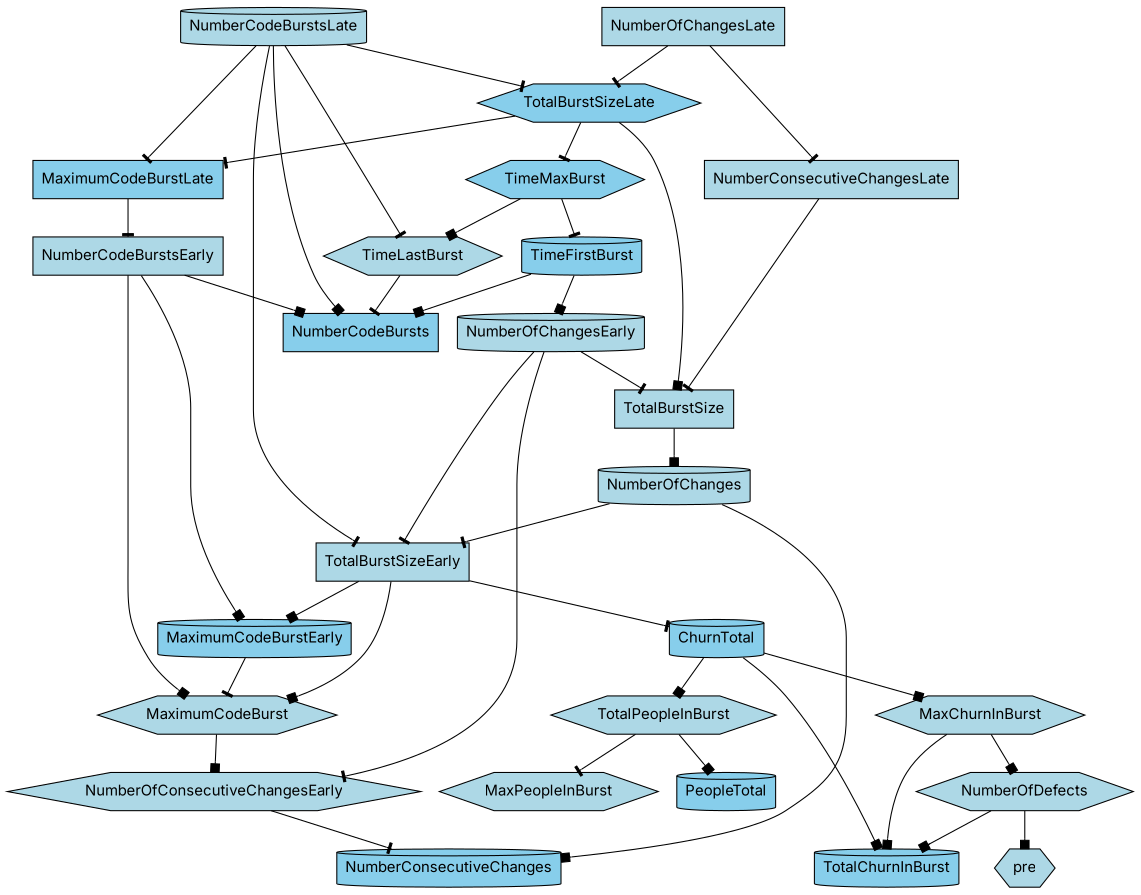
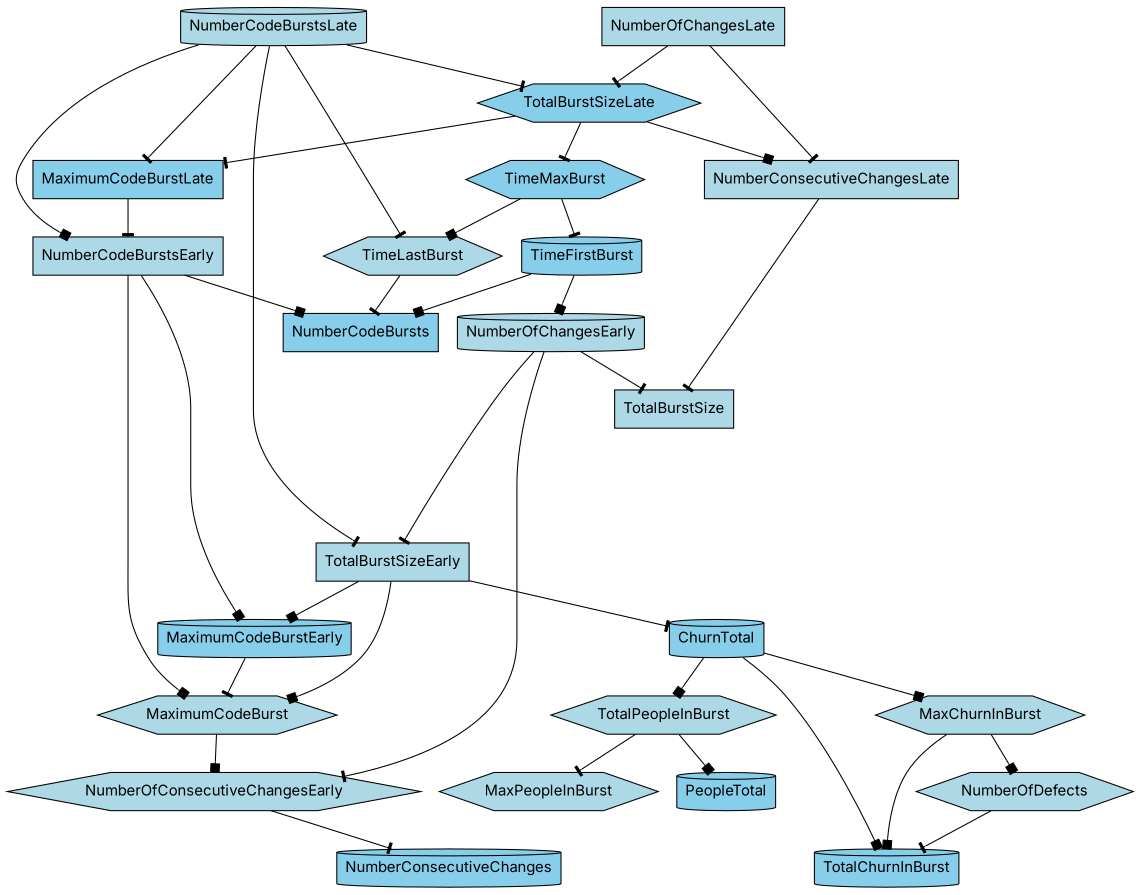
  digraph {
    fontname=Inter
    node [fillcolor=lightblue fontname=Inter shape=hexagon style=filled]
    edge [arrowhead=tee fontname=Inter]
    TotalPeopleInBurst
    MaxPeopleInBurst
    PeopleTotal [fillcolor=skyblue shape=cylinder]
    MaximumCodeBurstLate [fillcolor=skyblue shape=box]
    NumberCodeBurstsEarly [shape=box]
    MaximumCodeBurstEarly [fillcolor=skyblue shape=cylinder]
    MaximumCodeBurst
    NumberCodeBursts [fillcolor=skyblue shape=box]
-   NumberOfChanges [shape=cylinder]
    TotalBurstSizeEarly [shape=box]
    NumberConsecutiveChanges [fillcolor=skyblue shape=cylinder]
    ChurnTotal [fillcolor=skyblue shape=cylinder]
    TotalBurstSizeLate [fillcolor=skyblue]
    NumberConsecutiveChangesLate [shape=box]
    TimeMaxBurst [fillcolor=skyblue]
    TotalBurstSize [shape=box]
    TimeLastBurst
    TimeFirstBurst [fillcolor=skyblue shape=cylinder]
    NumberCodeBurstsLate [shape=cylinder]
    NumberOfChangesLate [shape=box]
    NumberOfChangesEarly [shape=cylinder]
    NumberOfConsecutiveChangesEarly
    TotalChurnInBurst [fillcolor=skyblue shape=cylinder]
    MaxChurnInBurst
    NumberOfDefects
-   pre
    TotalPeopleInBurst -> MaxPeopleInBurst
    TotalPeopleInBurst -> PeopleTotal [arrowhead=box]
    MaximumCodeBurstLate -> NumberCodeBurstsEarly
    NumberCodeBurstsEarly -> MaximumCodeBurstEarly [arrowhead=box]
    NumberCodeBurstsEarly -> MaximumCodeBurst [arrowhead=box]
    NumberCodeBurstsEarly -> NumberCodeBursts [arrowhead=box]
    MaximumCodeBurstEarly -> MaximumCodeBurst
    MaximumCodeBurst -> NumberOfConsecutiveChangesEarly [arrowhead=box]
-   NumberOfChanges -> TotalBurstSizeEarly
-   NumberOfChanges -> NumberConsecutiveChanges [arrowhead=box]
    TotalBurstSizeEarly -> MaximumCodeBurstEarly [arrowhead=box]
    TotalBurstSizeEarly -> MaximumCodeBurst [arrowhead=box]
    TotalBurstSizeEarly -> ChurnTotal
    ChurnTotal -> TotalPeopleInBurst [arrowhead=box]
    ChurnTotal -> TotalChurnInBurst [arrowhead=box]
    ChurnTotal -> MaxChurnInBurst [arrowhead=box]
    TotalBurstSizeLate -> MaximumCodeBurstLate
-   TotalBurstSizeLate -> TotalBurstSize [arrowhead=box]
+   TotalBurstSizeLate -> NumberConsecutiveChangesLate [arrowhead=box]
    TotalBurstSizeLate -> TimeMaxBurst
    NumberConsecutiveChangesLate -> TotalBurstSize
    TimeMaxBurst -> TimeLastBurst [arrowhead=box]
    TimeMaxBurst -> TimeFirstBurst
-   TotalBurstSize -> NumberOfChanges [arrowhead=box]
    TimeLastBurst -> NumberCodeBursts
    TimeFirstBurst -> NumberCodeBursts [arrowhead=box]
    TimeFirstBurst -> NumberOfChangesEarly [arrowhead=box]
    NumberCodeBurstsLate -> MaximumCodeBurstLate
-   NumberCodeBurstsLate -> NumberCodeBursts [arrowhead=box]
+   NumberCodeBurstsLate -> NumberCodeBurstsEarly [arrowhead=box]
    NumberCodeBurstsLate -> TotalBurstSizeEarly
    NumberCodeBurstsLate -> TotalBurstSizeLate
    NumberCodeBurstsLate -> TimeLastBurst
    NumberOfChangesLate -> TotalBurstSizeLate
    NumberOfChangesLate -> NumberConsecutiveChangesLate
    NumberOfChangesEarly -> TotalBurstSizeEarly
    NumberOfChangesEarly -> TotalBurstSize
    NumberOfChangesEarly -> NumberOfConsecutiveChangesEarly
    NumberOfConsecutiveChangesEarly -> NumberConsecutiveChanges
    MaxChurnInBurst -> TotalChurnInBurst [arrowhead=box]
    MaxChurnInBurst -> NumberOfDefects [arrowhead=box]
-   NumberOfDefects -> TotalChurnInBurst [arrowhead=box]
-   NumberOfDefects -> pre [arrowhead=box]
+   NumberOfDefects -> TotalChurnInBurst
  }
